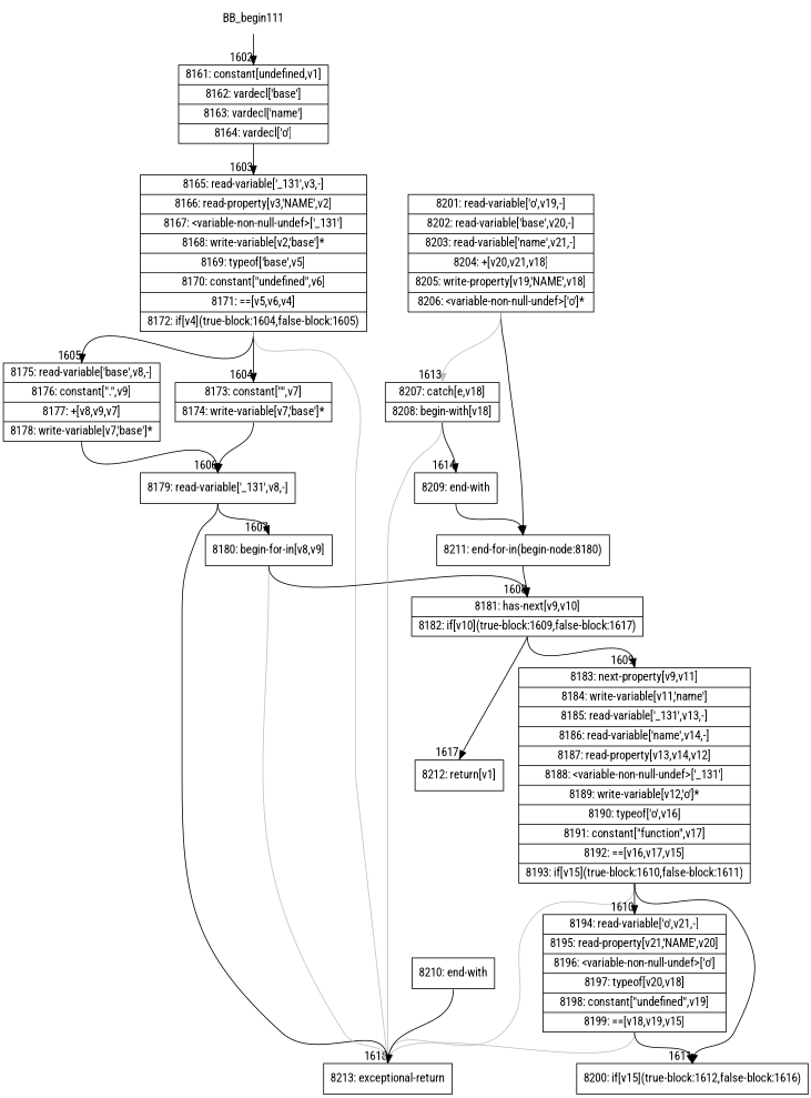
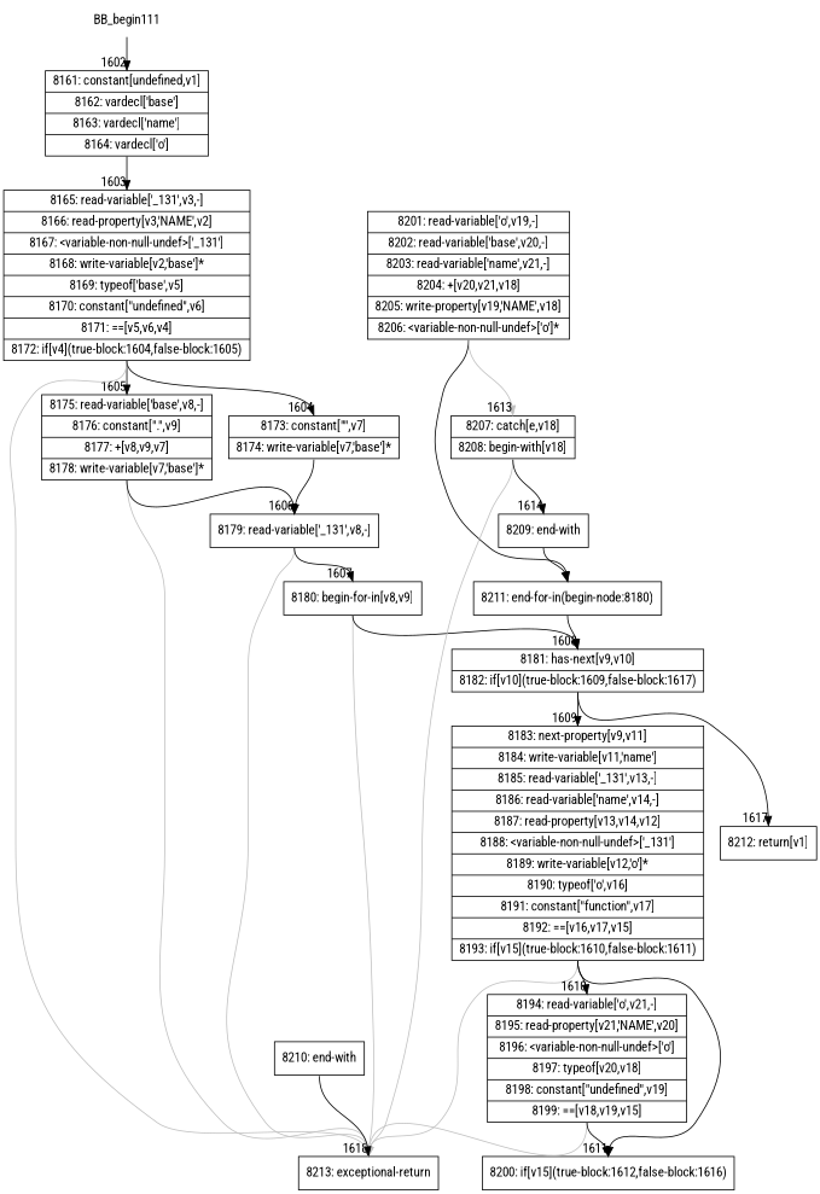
  digraph {
    fontname="Roboto Condensed"
    rankdir=TD
    node [fontname="Roboto Condensed" shape=record]
    edge [fontname="Roboto Condensed" headport=n tailport=s]
    n1 [label=BB_begin111 shape=none]
    n2 [label="{8161: constant[undefined,v1]|8162: vardecl['base']|8163: vardecl['name']|8164: vardecl['o']}"]
    n3 [label="{8165: read-variable['_131',v3,-]|8166: read-property[v3,'NAME',v2]|8167: \<variable-non-null-undef\>['_131']|8168: write-variable[v2,'base']*|8169: typeof['base',v5]|8170: constant[\"undefined\",v6]|8171: ==[v5,v6,v4]|8172: if[v4](true-block:1604,false-block:1605)}"]
    n4 [label="{8173: constant[\"\",v7]|8174: write-variable[v7,'base']*}"]
    n5 [label="{8175: read-variable['base',v8,-]|8176: constant[\".\",v9]|8177: +[v8,v9,v7]|8178: write-variable[v7,'base']*}"]
    n6 [label="{8213: exceptional-return}"]
    n7 [label="{8179: read-variable['_131',v8,-]}"]
    n8 [label="{8180: begin-for-in[v8,v9]}"]
    n9 [label="{8181: has-next[v9,v10]|8182: if[v10](true-block:1609,false-block:1617)}"]
    n10 [label="{8183: next-property[v9,v11]|8184: write-variable[v11,'name']|8185: read-variable['_131',v13,-]|8186: read-variable['name',v14,-]|8187: read-property[v13,v14,v12]|8188: \<variable-non-null-undef\>['_131']|8189: write-variable[v12,'o']*|8190: typeof['o',v16]|8191: constant[\"function\",v17]|8192: ==[v16,v17,v15]|8193: if[v15](true-block:1610,false-block:1611)}"]
    n11 [label="{8212: return[v1]}"]
    n12 [label="{8200: if[v15](true-block:1612,false-block:1616)}"]
    n13 [label="{8194: read-variable['o',v21,-]|8195: read-property[v21,'NAME',v20]|8196: \<variable-non-null-undef\>['o']|8197: typeof[v20,v18]|8198: constant[\"undefined\",v19]|8199: ==[v18,v19,v15]}"]
    n14 [label="{8201: read-variable['o',v19,-]|8202: read-variable['base',v20,-]|8203: read-variable['name',v21,-]|8204: +[v20,v21,v18]|8205: write-property[v19,'NAME',v18]|8206: \<variable-non-null-undef\>['o']*}"]
    n15 [label="{8211: end-for-in(begin-node:8180)}"]
    n16 [label="{8207: catch[e,v18]|8208: begin-with[v18]}"]
    n17 [label="{8209: end-with}"]
    n18 [label="{8210: end-with}"]
    n1 -> n2 [headlabel="    1602"]
    n2 -> n3 [headlabel="      1603"]
    n3 -> n4 [headlabel="      1604"]
    n3 -> n5 [headlabel="      1605"]
    n3 -> n6 [color=gray headlabel="      1618"]
    n4 -> n7 [headlabel="      1606"]
+   n5 -> n6 [color=gray]
    n5 -> n7
-   n7 -> n6 [color=black]
+   n7 -> n6 [color=gray]
    n7 -> n8 [headlabel="      1607"]
    n8 -> n6 [color=gray]
    n8 -> n9 [headlabel="      1608"]
    n9 -> n10 [headlabel="      1609"]
    n9 -> n11 [headlabel="      1617"]
    n10 -> n6 [color=gray]
    n10 -> n12 [headlabel="      1611"]
    n10 -> n13 [headlabel="      1610"]
    n13 -> n6 [color=gray]
    n13 -> n12
    n14 -> n15
    n14 -> n16 [color=gray headlabel="      1613"]
    n15 -> n9
    n16 -> n6 [color=gray]
    n16 -> n17 [headlabel="      1614"]
    n17 -> n15
    n18 -> n6
  }
